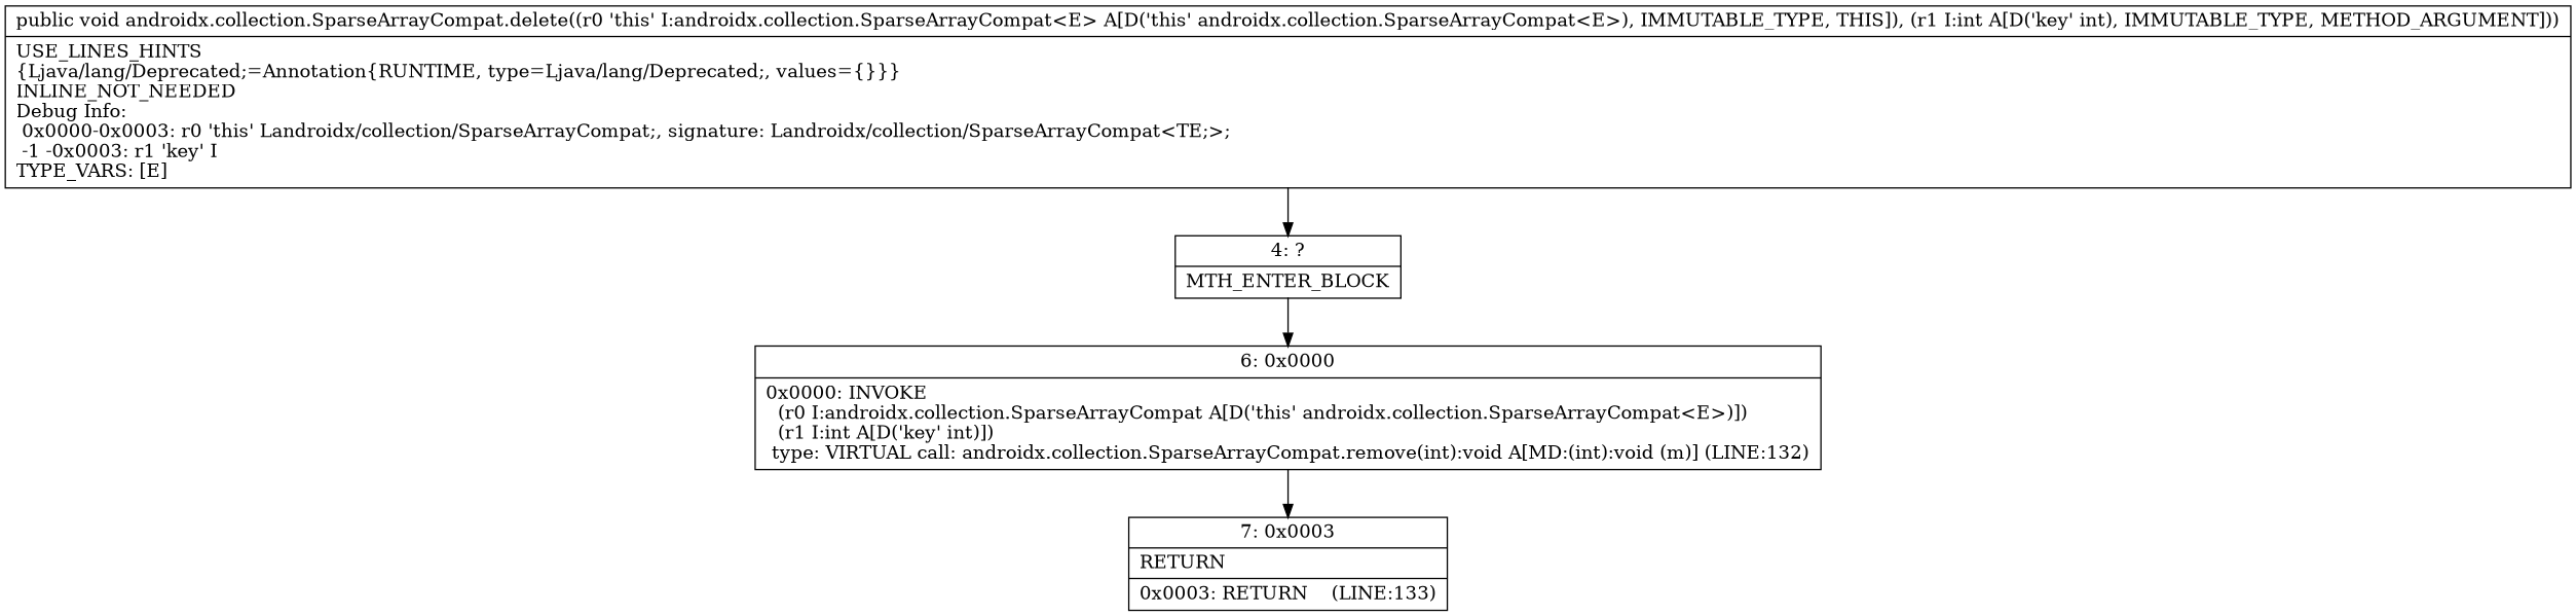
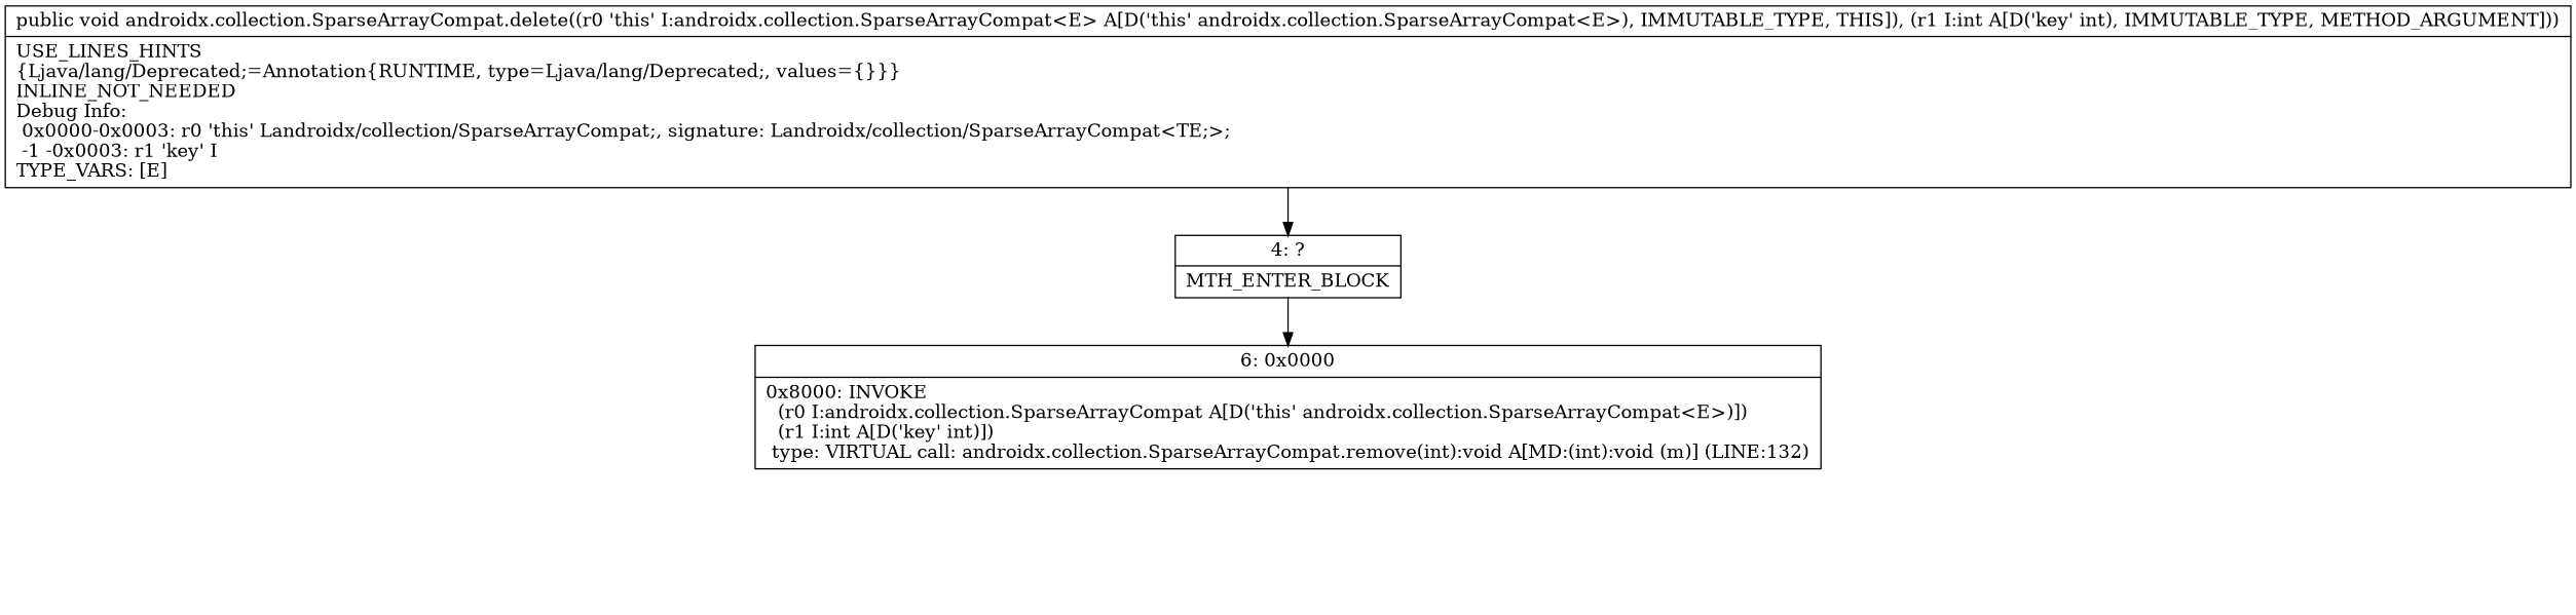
  digraph {
    node [shape=record]
    n1 [label="{4\:\ ?|MTH_ENTER_BLOCK\l}"]
-   n2 [label="{6\:\ 0x0000|0x0000: INVOKE  \l  (r0 I:androidx.collection.SparseArrayCompat A[D('this' androidx.collection.SparseArrayCompat\<E\>)])\l  (r1 I:int A[D('key' int)])\l type: VIRTUAL call: androidx.collection.SparseArrayCompat.remove(int):void A[MD:(int):void (m)] (LINE:132)\l}"]
-   n3 [label="{7\:\ 0x0003|RETURN\l|0x0003: RETURN    (LINE:133)\l}"]
+   n2 [label="{6\:\ 0x0000|0x8000: INVOKE  \l  (r0 I:androidx.collection.SparseArrayCompat A[D('this' androidx.collection.SparseArrayCompat\<E\>)])\l  (r1 I:int A[D('key' int)])\l type: VIRTUAL call: androidx.collection.SparseArrayCompat.remove(int):void A[MD:(int):void (m)] (LINE:132)\l}"]
    n4 [label="{public void androidx.collection.SparseArrayCompat.delete((r0 'this' I:androidx.collection.SparseArrayCompat\<E\> A[D('this' androidx.collection.SparseArrayCompat\<E\>), IMMUTABLE_TYPE, THIS]), (r1 I:int A[D('key' int), IMMUTABLE_TYPE, METHOD_ARGUMENT]))  | USE_LINES_HINTS\l\{Ljava\/lang\/Deprecated;=Annotation\{RUNTIME, type=Ljava\/lang\/Deprecated;, values=\{\}\}\}\lINLINE_NOT_NEEDED\lDebug Info:\l  0x0000\-0x0003: r0 'this' Landroidx\/collection\/SparseArrayCompat;, signature: Landroidx\/collection\/SparseArrayCompat\<TE;\>;\l  \-1 \-0x0003: r1 'key' I\lTYPE_VARS: [E]\l}"]
    n1 -> n2
-   n2 -> n3
    n4 -> n1
  }
